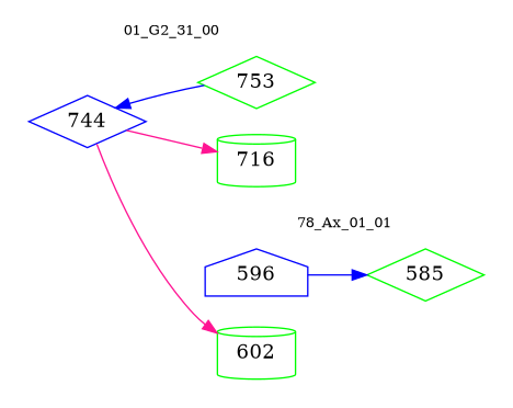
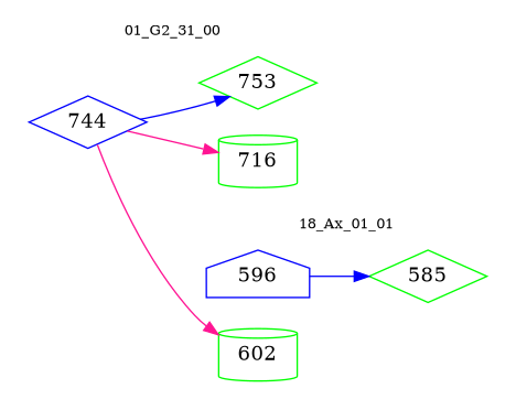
  digraph {
    rankdir=LR
    node [color=green shape=diamond]
    edge [color=blue]
    n1 [color=blue label=596 shape=house]
    n2 [label=585]
    n3 [label=602 shape=cylinder]
    n4 [color=blue label=744]
    n5 [label=716 shape=cylinder]
    n6 [label=753]
    subgraph cluster_1 {
      color=white
      fontsize=10
-     label="78_Ax_01_01"
+     label="18_Ax_01_01"
      n1
      n2
      n3
    }
    subgraph cluster_2 {
      color=white
      fontsize=10
      label="01_G2_31_00"
      n4
      n5
      n6
    }
    n1 -> n2
    n4 -> n3 [color=deeppink]
    n4 -> n5 [color=deeppink]
-   n6 -> n4
+   n4 -> n6
  }
